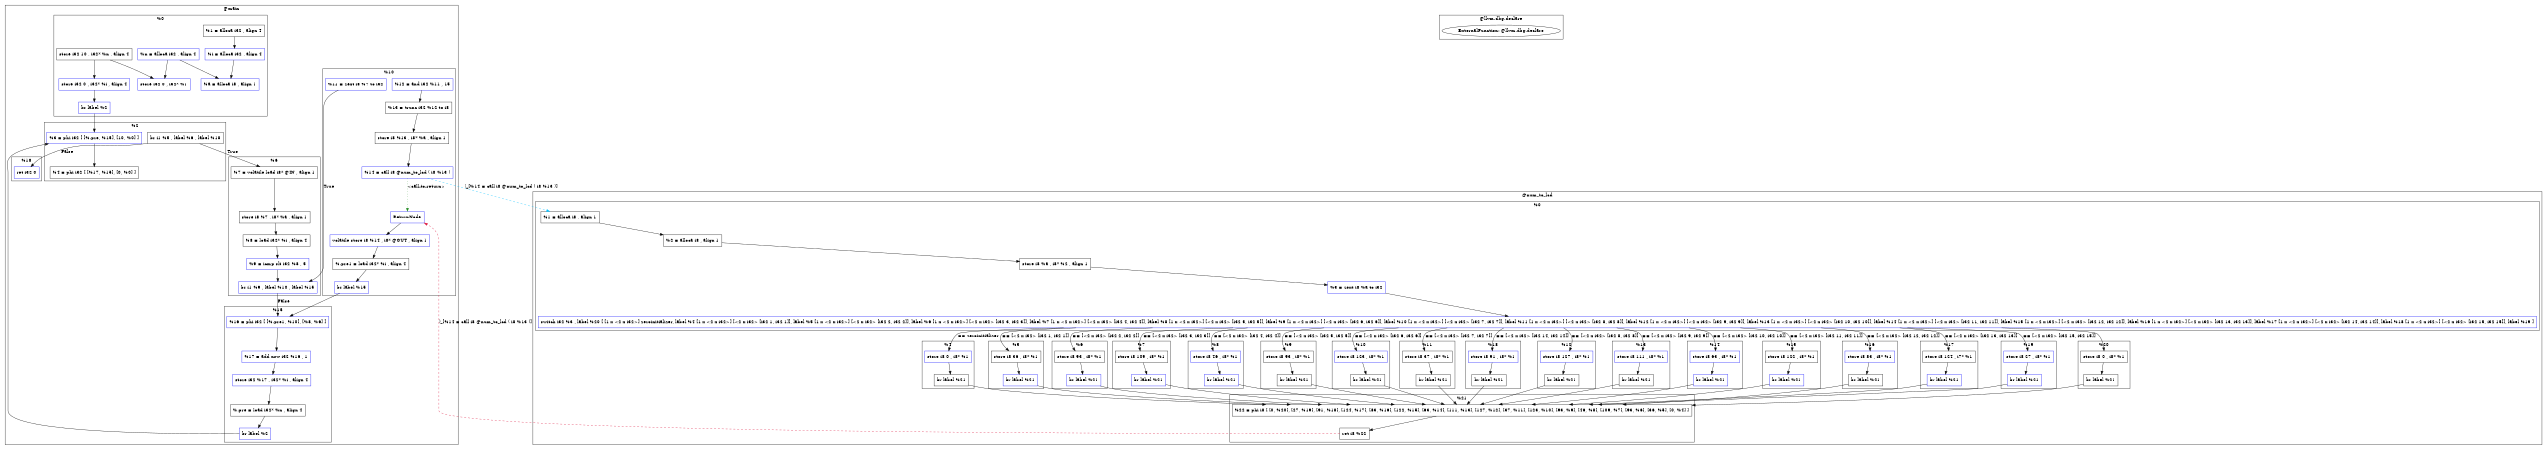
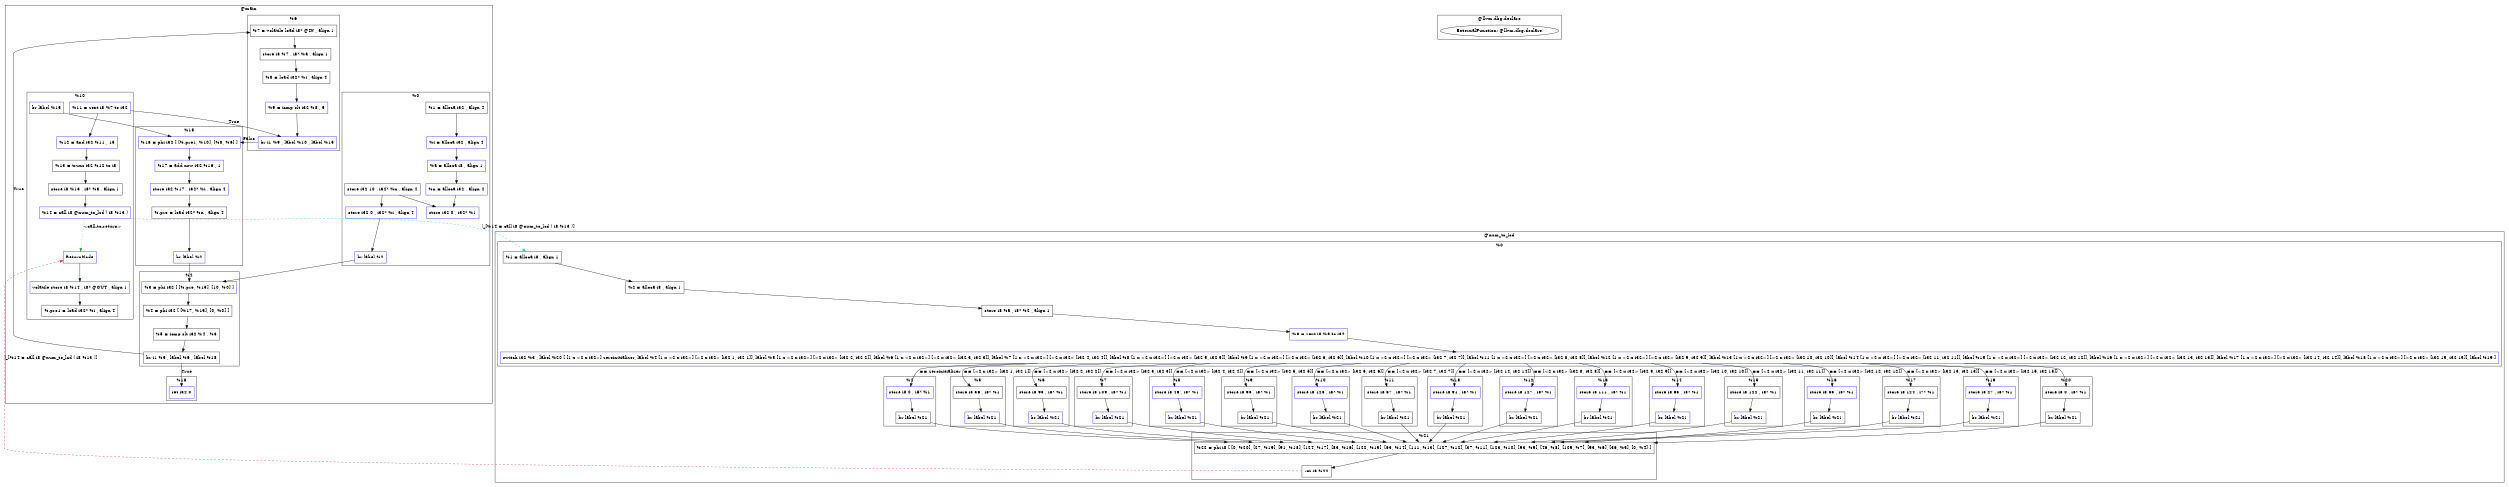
  digraph {
    node [color=blue shape=box]
    n1 [color=black label="%1 = alloca i8 , align 1"]
    n2 [color=black label="%2 = alloca i8 , align 1"]
    n3 [color=black label="store i8 %a , i8* %2 , align 1"]
    n4 [label="%3 = zext i8 %a to i32"]
    n5 [label="switch i32 %3 , label %20 [ [1 x <2 x i32>] zeroinitializer, label %4 [1 x <2 x i32>] [<2 x i32> [i32 1, i32 1]], label %5 [1 x <2 x i32>] [<2 x i32> [i32 2, i32 2]], label %6 [1 x <2 x i32>] [<2 x i32> [i32 3, i32 3]], label %7 [1 x <2 x i32>] [<2 x i32> [i32 4, i32 4]], label %8 [1 x <2 x i32>] [<2 x i32> [i32 5, i32 5]], label %9 [1 x <2 x i32>] [<2 x i32> [i32 6, i32 6]], label %10 [1 x <2 x i32>] [<2 x i32> [i32 7, i32 7]], label %11 [1 x <2 x i32>] [<2 x i32> [i32 8, i32 8]], label %12 [1 x <2 x i32>] [<2 x i32> [i32 9, i32 9]], label %13 [1 x <2 x i32>] [<2 x i32> [i32 10, i32 10]], label %14 [1 x <2 x i32>] [<2 x i32> [i32 11, i32 11]], label %15 [1 x <2 x i32>] [<2 x i32> [i32 12, i32 12]], label %16 [1 x <2 x i32>] [<2 x i32> [i32 13, i32 13]], label %17 [1 x <2 x i32>] [<2 x i32> [i32 14, i32 14]], label %18 [1 x <2 x i32>] [<2 x i32> [i32 15, i32 15]], label %19 ]"]
    n6 [label="store i8 0 , i8* %1"]
    n7 [color=black label="br label %21"]
    n8 [color=black label="store i8 36 , i8* %1"]
    n9 [label="br label %21"]
    n10 [color=black label="store i8 93 , i8* %1"]
    n11 [label="br label %21"]
    n12 [color=black label="store i8 109 , i8* %1"]
    n13 [label="br label %21"]
    n14 [label="store i8 46 , i8* %1"]
    n15 [label="br label %21"]
    n16 [color=black label="store i8 93 , i8* %1"]
    n17 [color=black label="br label %21"]
    n18 [label="store i8 123 , i8* %1"]
    n19 [color=black label="br label %21"]
    n20 [color=black label="store i8 37 , i8* %1"]
    n21 [color=black label="br label %21"]
    n22 [label="store i8 91 , i8* %1"]
    n23 [color=black label="br label %21"]
    n24 [label="store i8 127 , i8* %1"]
    n25 [color=black label="br label %21"]
    n26 [label="store i8 111 , i8* %1"]
    n27 [color=black label="br label %21"]
    n28 [label="store i8 63 , i8* %1"]
    n29 [label="br label %21"]
    n30 [color=black label="store i8 122 , i8* %1"]
    n31 [label="br label %21"]
    n32 [label="store i8 83 , i8* %1"]
    n33 [color=black label="br label %21"]
    n34 [color=black label="store i8 124 , i7* %1"]
    n35 [label="br label %21"]
    n36 [label="store i8 27 , i8* %1"]
    n37 [label="br label %21"]
    n38 [color=black label="store i8 0 , i8* %1"]
    n39 [color=black label="br label %21"]
    n40 [color=black label="%22 = phi i8 [ [0, %20], [27, %19], [91, %18], [124, %17], [83, %16], [122, %15], [63, %14], [111, %13], [127, %12], [37, %11], [123, %10], [93, %9], [46, %8], [109, %7], [93, %6], [36, %5], [0, %4] ]"]
    n41 [color=black label="ret i8 %22"]
    n42 [color=black label="ExternalFunction: @llvm.dbg.declare" shape=""]
    n43 [color=black label="%1 = alloca i32 , align 4"]
    n44 [label="%i = alloca i32 , align 4"]
    n45 [label="%a = alloca i8 , align 1"]
    n46 [label="%n = alloca i32 , align 4"]
    n47 [label="store i32 0 , i32* %1"]
    n48 [color=black label="store i32 10 , i32* %n , align 4"]
    n49 [label="store i32 0 , i32* %i , align 4"]
    n50 [label="br label %2"]
    n51 [label="%3 = phi i32 [ [%.pre, %15], [10, %0] ]"]
    n52 [color=black label="%4 = phi i32 [ [%17, %15], [0, %0] ]"]
+   n53 [color=black label="%5 = icmp slt i32 %4 , %3"]
    n54 [color=black label="br i1 %5 , label %6 , label %18"]
    n55 [label="%16 = phi i32 [ [%.pre1, %10], [%8, %6] ]"]
    n56 [label="%17 = add nsw i32 %16 , 1"]
    n57 [label="store i32 %17 , i32* %i , align 4"]
    n58 [color=black label="%.pre = load i32* %n , align 4"]
    n59 [label="br label %2"]
    n60 [color=black label="%7 = volatile load i8* @IN , align 1"]
    n61 [color=black label="store i8 %7 , i8* %a , align 1"]
    n62 [color=black label="%8 = load i32* %i , align 4"]
    n63 [label="%9 = icmp slt i32 %8 , 5"]
    n64 [label="br i1 %9 , label %10 , label %15"]
    n65 [label=ReturnNode]
    n66 [label="%11 = zext i8 %7 to i32"]
    n67 [label="%12 = and i32 %11 , 15"]
    n68 [color=black label="%13 = trunc i32 %12 to i8"]
    n69 [color=black label="store i8 %13 , i8* %a , align 1"]
    n70 [label="%14 = call i8 @num_to_lcd ( i8 %13 )"]
    n71 [label="volatile store i8 %14 , i8* @OUT , align 1"]
    n72 [color=black label="%.pre1 = load i32* %i , align 4"]
    n73 [label="br label %15"]
    n74 [label="ret i32 0"]
    subgraph cluster_1 {
      label="@num_to_lcd"
      subgraph cluster_2 {
        label="%0"
        n1
        n2
        n3
        n4
        n5
      }
      subgraph cluster_3 {
        label="%4"
        n6
        n7
      }
      subgraph cluster_4 {
        label="%5"
        n8
        n9
      }
      subgraph cluster_5 {
        label="%6"
        n10
        n11
      }
      subgraph cluster_6 {
        label="%7"
        n12
        n13
      }
      subgraph cluster_7 {
        label="%8"
        n14
        n15
      }
      subgraph cluster_8 {
        label="%9"
        n16
        n17
      }
      subgraph cluster_9 {
        label="%10"
        n18
        n19
      }
      subgraph cluster_10 {
        label="%11"
        n20
        n21
      }
      subgraph cluster_11 {
        label="%18"
        n22
        n23
      }
      subgraph cluster_12 {
        label="%12"
        n24
        n25
      }
      subgraph cluster_13 {
        label="%13"
        n26
        n27
      }
      subgraph cluster_14 {
        label="%14"
        n28
        n29
      }
      subgraph cluster_15 {
        label="%15"
        n30
        n31
      }
      subgraph cluster_16 {
        label="%16"
        n32
        n33
      }
      subgraph cluster_17 {
        label="%17"
        n34
        n35
      }
      subgraph cluster_18 {
        label="%19"
        n36
        n37
      }
      subgraph cluster_19 {
        label="%20"
        n38
        n39
      }
      subgraph cluster_20 {
        label="%21"
        n40
        n41
      }
    }
    subgraph cluster_21 {
      label="@llvm.dbg.declare"
      n42
    }
    subgraph cluster_22 {
      label="@main"
      subgraph cluster_23 {
        label="%0"
        n43
        n44
        n45
        n46
        n47
        n48
        n49
        n50
      }
      subgraph cluster_24 {
        label="%2"
        n51
        n52
+       n53
        n54
      }
      subgraph cluster_25 {
        label="%15"
        n55
        n56
        n57
        n58
        n59
      }
      subgraph cluster_26 {
        label="%6"
        n60
        n61
        n62
        n63
        n64
      }
      subgraph cluster_27 {
        label="%10"
        n65
        n66
        n67
        n68
        n69
        n70
        n71
        n72
        n73
      }
      subgraph cluster_28 {
        label="%18"
        n74
      }
    }
    n1 -> n2
    n2 -> n3
    n3 -> n4
    n4 -> n5
    n5 -> n6 [label="== zeroinitializer"]
    n5 -> n8 [label="== [<2 x i32> [i32 1, i32 1]]"]
    n5 -> n10 [label="== [<2 x i32> [i32 2, i32 2]]"]
    n5 -> n12 [label="== [<2 x i32> [i32 3, i32 3]]"]
    n5 -> n14 [label="== [<2 x i32> [i32 4, i32 4]]"]
    n5 -> n16 [label="== [<2 x i32> [i32 5, i32 5]]"]
    n5 -> n18 [label="== [<2 x i32> [i32 6, i32 6]]"]
    n5 -> n20 [label="== [<2 x i32> [i32 7, i32 7]]"]
    n5 -> n22 [label="== [<2 x i32> [i32 14, i32 14]]"]
    n5 -> n24 [label="== [<2 x i32> [i32 8, i32 8]]"]
    n5 -> n26 [label="== [<2 x i32> [i32 9, i32 9]]"]
    n5 -> n28 [label="== [<2 x i32> [i32 10, i32 10]]"]
    n5 -> n30 [label="== [<2 x i32> [i32 11, i32 11]]"]
    n5 -> n32 [label="== [<2 x i32> [i32 12, i32 12]]"]
    n5 -> n34 [label="== [<2 x i32> [i32 13, i32 13]]"]
    n5 -> n36 [label="== [<2 x i32> [i32 15, i32 15]]"]
    n5 -> n38
    n6 -> n7
    n7 -> n40
    n8 -> n9
    n9 -> n40
    n10 -> n11
    n11 -> n40
    n12 -> n13
    n13 -> n40
    n14 -> n15
    n15 -> n40
    n16 -> n17
    n17 -> n40
    n18 -> n19
    n19 -> n40
    n20 -> n21
    n21 -> n40
    n22 -> n23
    n23 -> n40
    n24 -> n25
    n25 -> n40
    n26 -> n27
    n27 -> n40
    n28 -> n29
    n29 -> n40
    n30 -> n31
    n31 -> n40
    n32 -> n33
    n33 -> n40
    n34 -> n35
    n35 -> n40
    n36 -> n37
    n37 -> n40
    n38 -> n39
    n39 -> n40
    n40 -> n41
    n41 -> n65 [color=crimson label=")_[%14 = call i8 @num_to_lcd ( i8 %13 )]" style=dashed]
    n43 -> n44
    n44 -> n45
-   n46 -> n45
+   n45 -> n46
    n46 -> n47
    n48 -> n47
    n48 -> n49
    n49 -> n50
    n50 -> n51
    n51 -> n52
+   n52 -> n53
+   n53 -> n54
    n54 -> n60 [label=True]
-   n54 -> n74 [label=False]
+   n54 -> n74 [label=True]
    n55 -> n56
    n56 -> n57
    n57 -> n58
    n58 -> n59
    n59 -> n51
    n60 -> n61
    n61 -> n62
    n62 -> n63
    n63 -> n64
    n64 -> n55 [label=False]
    n65 -> n71
    n66 -> n64 [label=True]
+   n66 -> n67
    n67 -> n68
    n68 -> n69
    n69 -> n70
    n70 -> n1 [color=deepskyblue label="(_[%14 = call i8 @num_to_lcd ( i8 %13 )]" style=dashed]
    n70 -> n65 [color=forestgreen label="<call-to-return>" style=dotted]
    n71 -> n72
-   n72 -> n73
    n73 -> n55
  }
